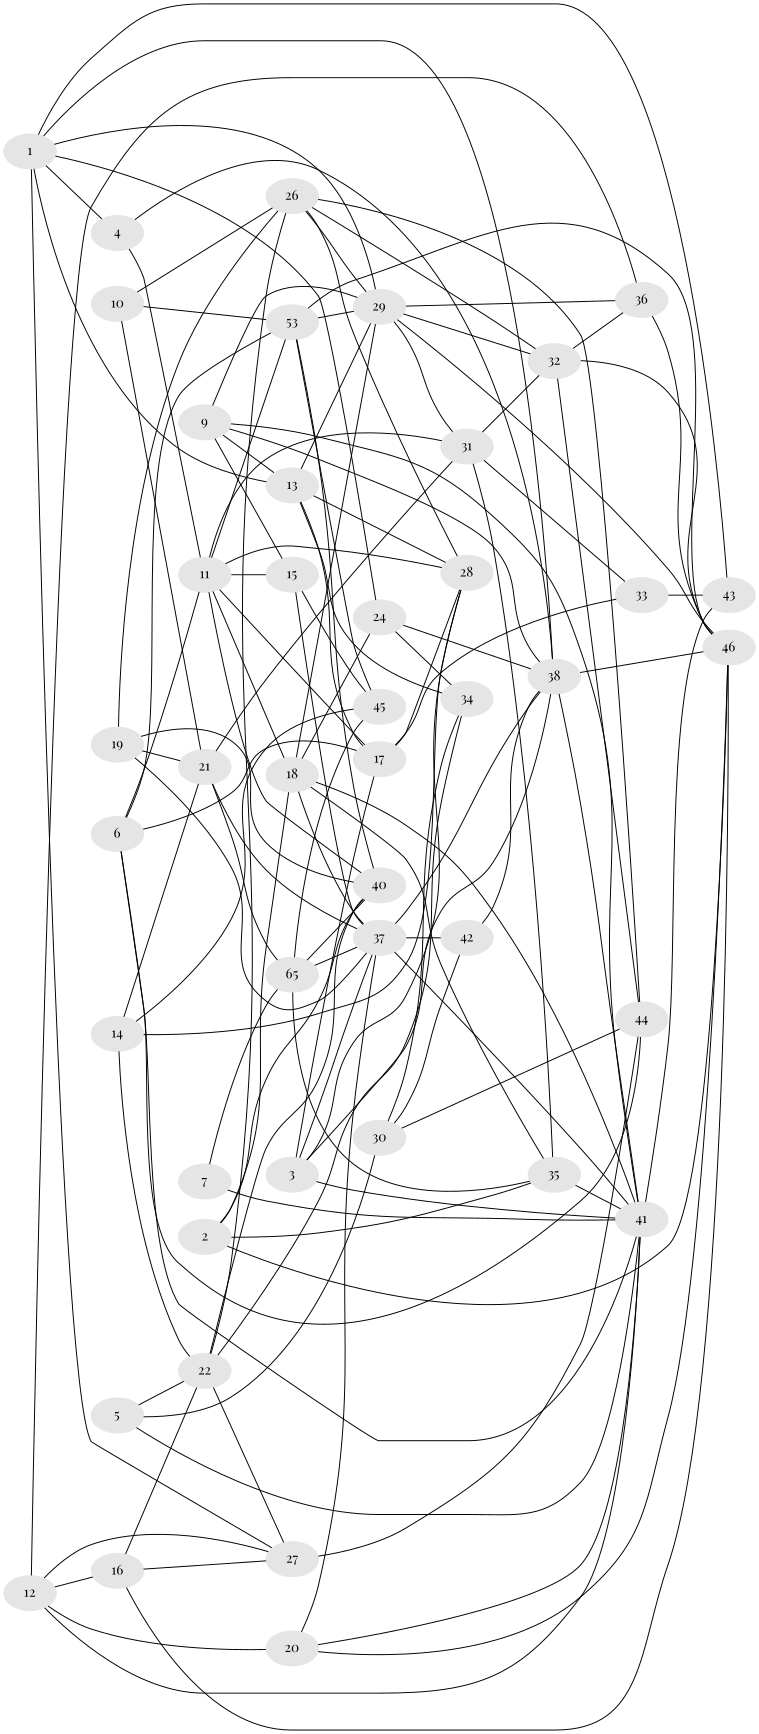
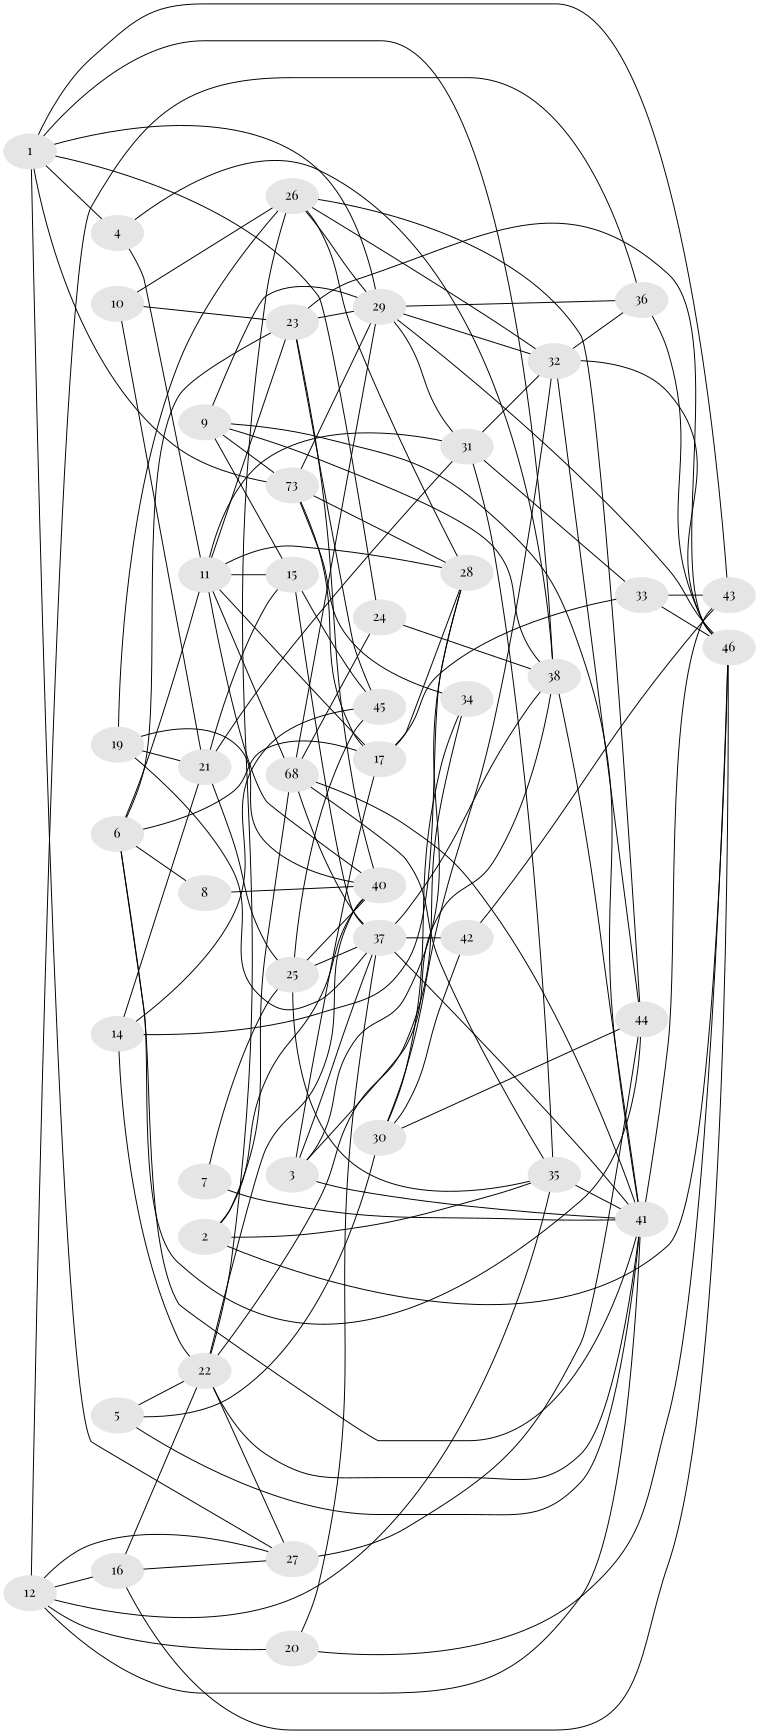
  graph {
    fontname="Playfair Display"
    rankdir=LR
    node [color=gray90 fontname="Playfair Display" style=filled]
    edge [fontname="Playfair Display" weight=1.0]
    1
    4
-   13
+   13 [label=73]
    24
    27
    29
    38
    43
    11
    17
    28
    34
    44
    46
    31
    36
    32
    41
    2
-   18
+   18 [label=68]
    35
    40
    37
    3
    33
    42
-   23 [label=53]
+   23
    15
    5
    22
    30
    26
    6
+   8
    45
    7
-   25 [label=65]
+   25
    9
    10
    21
    12
    16
    20
    14
    19
    1 -- 4
    1 -- 13
    1 -- 24
    1 -- 27
    1 -- 29
    1 -- 38
    1 -- 43
    4 -- 38
    4 -- 11
    13 -- 29
    13 -- 17
    13 -- 28
    13 -- 34
    24 -- 38
-   24 -- 34
    27 -- 44
    29 -- 46
    29 -- 31
    29 -- 36
    29 -- 32
    38 -- 41
    11 -- 17
    11 -- 28
    11 -- 31
    11 -- 18
    11 -- 40
    11 -- 23
    11 -- 15
    17 -- 28
    17 -- 33
    31 -- 32
    31 -- 35
    31 -- 33
    36 -- 46
    32 -- 44
    32 -- 46
    32 -- 36
    41 -- 43
    2 -- 46
    2 -- 18
    2 -- 35
    2 -- 40
    18 -- 24
    18 -- 29
    18 -- 41
    18 -- 35
    18 -- 37
    35 -- 41
    37 -- 38
    37 -- 41
    37 -- 42
    3 -- 38
    3 -- 17
    3 -- 28
    3 -- 41
    3 -- 37
    33 -- 43
-   38 -- 46
-   42 -- 38
+   33 -- 46
+   42 -- 43
    23 -- 29
    23 -- 46
    23 -- 40
    23 -- 45
    15 -- 37
    15 -- 45
    5 -- 41
    5 -- 22
    5 -- 30
    22 -- 27
    22 -- 34
-   20 -- 41
+   22 -- 41
    22 -- 40
    22 -- 26
    30 -- 34
    30 -- 44
+   30 -- 32
    30 -- 42
    26 -- 29
    26 -- 28
    26 -- 44
    26 -- 32
    6 -- 11
    6 -- 17
    6 -- 44
    6 -- 41
    6 -- 23
+   6 -- 8
+   8 -- 40
    7 -- 41
    7 -- 25
    25 -- 35
    25 -- 40
    25 -- 37
    25 -- 45
    9 -- 13
    9 -- 29
    9 -- 38
    9 -- 41
    9 -- 15
    10 -- 23
    10 -- 26
    10 -- 21
    21 -- 31
-   21 -- 37
+   21 -- 15
    21 -- 25
    12 -- 27
    12 -- 36
    12 -- 41
+   12 -- 35
    12 -- 16
    12 -- 20
    16 -- 27
    16 -- 46
    16 -- 22
    20 -- 46
    20 -- 37
    14 -- 28
    14 -- 22
    14 -- 45
    14 -- 21
    19 -- 40
    19 -- 37
    19 -- 26
    19 -- 21
  }
